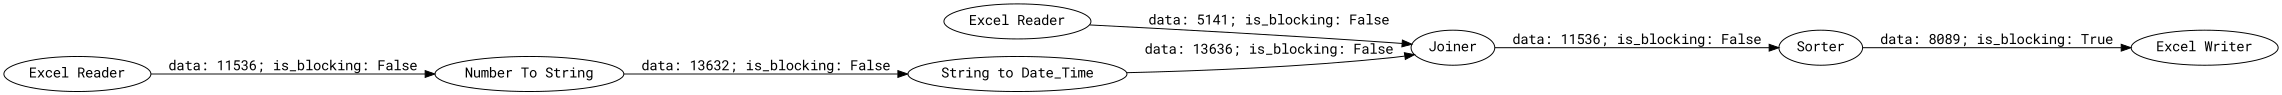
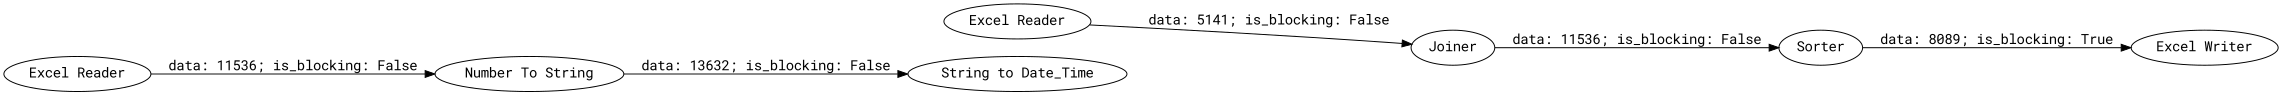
  digraph {
    fontname="Roboto Mono"
    rankdir=LR
    node [fontname="Roboto Mono"]
    edge [fontname="Roboto Mono"]
    n1 [label="String to Date_Time"]
    n2 [label=Joiner]
    n3 [label=Sorter]
    n4 [label="Number To String"]
    n5 [label="Excel Reader"]
    n6 [label="Excel Reader"]
    n7 [label="Excel Writer"]
-   n1 -> n2 [label="data: 13636; is_blocking: False"]
    n2 -> n3 [label="data: 11536; is_blocking: False"]
    n3 -> n7 [label="data: 8089; is_blocking: True"]
    n4 -> n1 [label="data: 13632; is_blocking: False"]
    n5 -> n4 [label="data: 11536; is_blocking: False"]
    n6 -> n2 [label="data: 5141; is_blocking: False"]
  }
